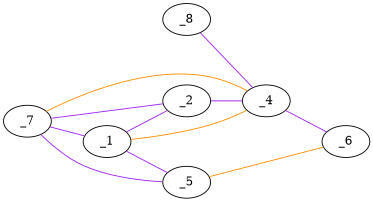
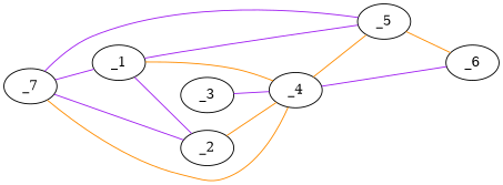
  graph {
    rankdir=LR
    node [x=20]
    edge [color=purple valence=1]
    n1 [label=_7 y=31]
    _1 [y=44]
    _2 [x=23 y=37]
    _4 [x=44 y=27]
    _5 [x=47 y=21]
    _6 [x=117 y=10]
-   _3 [x=35 y=81 label=_8]
+   _3 [x=35 y=81]
    n1 -- _1
    n1 -- _2 [valence=2]
    n1 -- _4 [color=darkorange valence=2]
    n1 -- _5
    _1 -- _2 [valence=2]
    _1 -- _4 [color=darkorange valence=2]
    _1 -- _5
-   _2 -- _4
+   _2 -- _4 [color=darkorange]
+   _4 -- _5 [color=darkorange valence=2]
    _4 -- _6
    _5 -- _6 [color=darkorange]
    _3 -- _4 [valence=2]
  }
